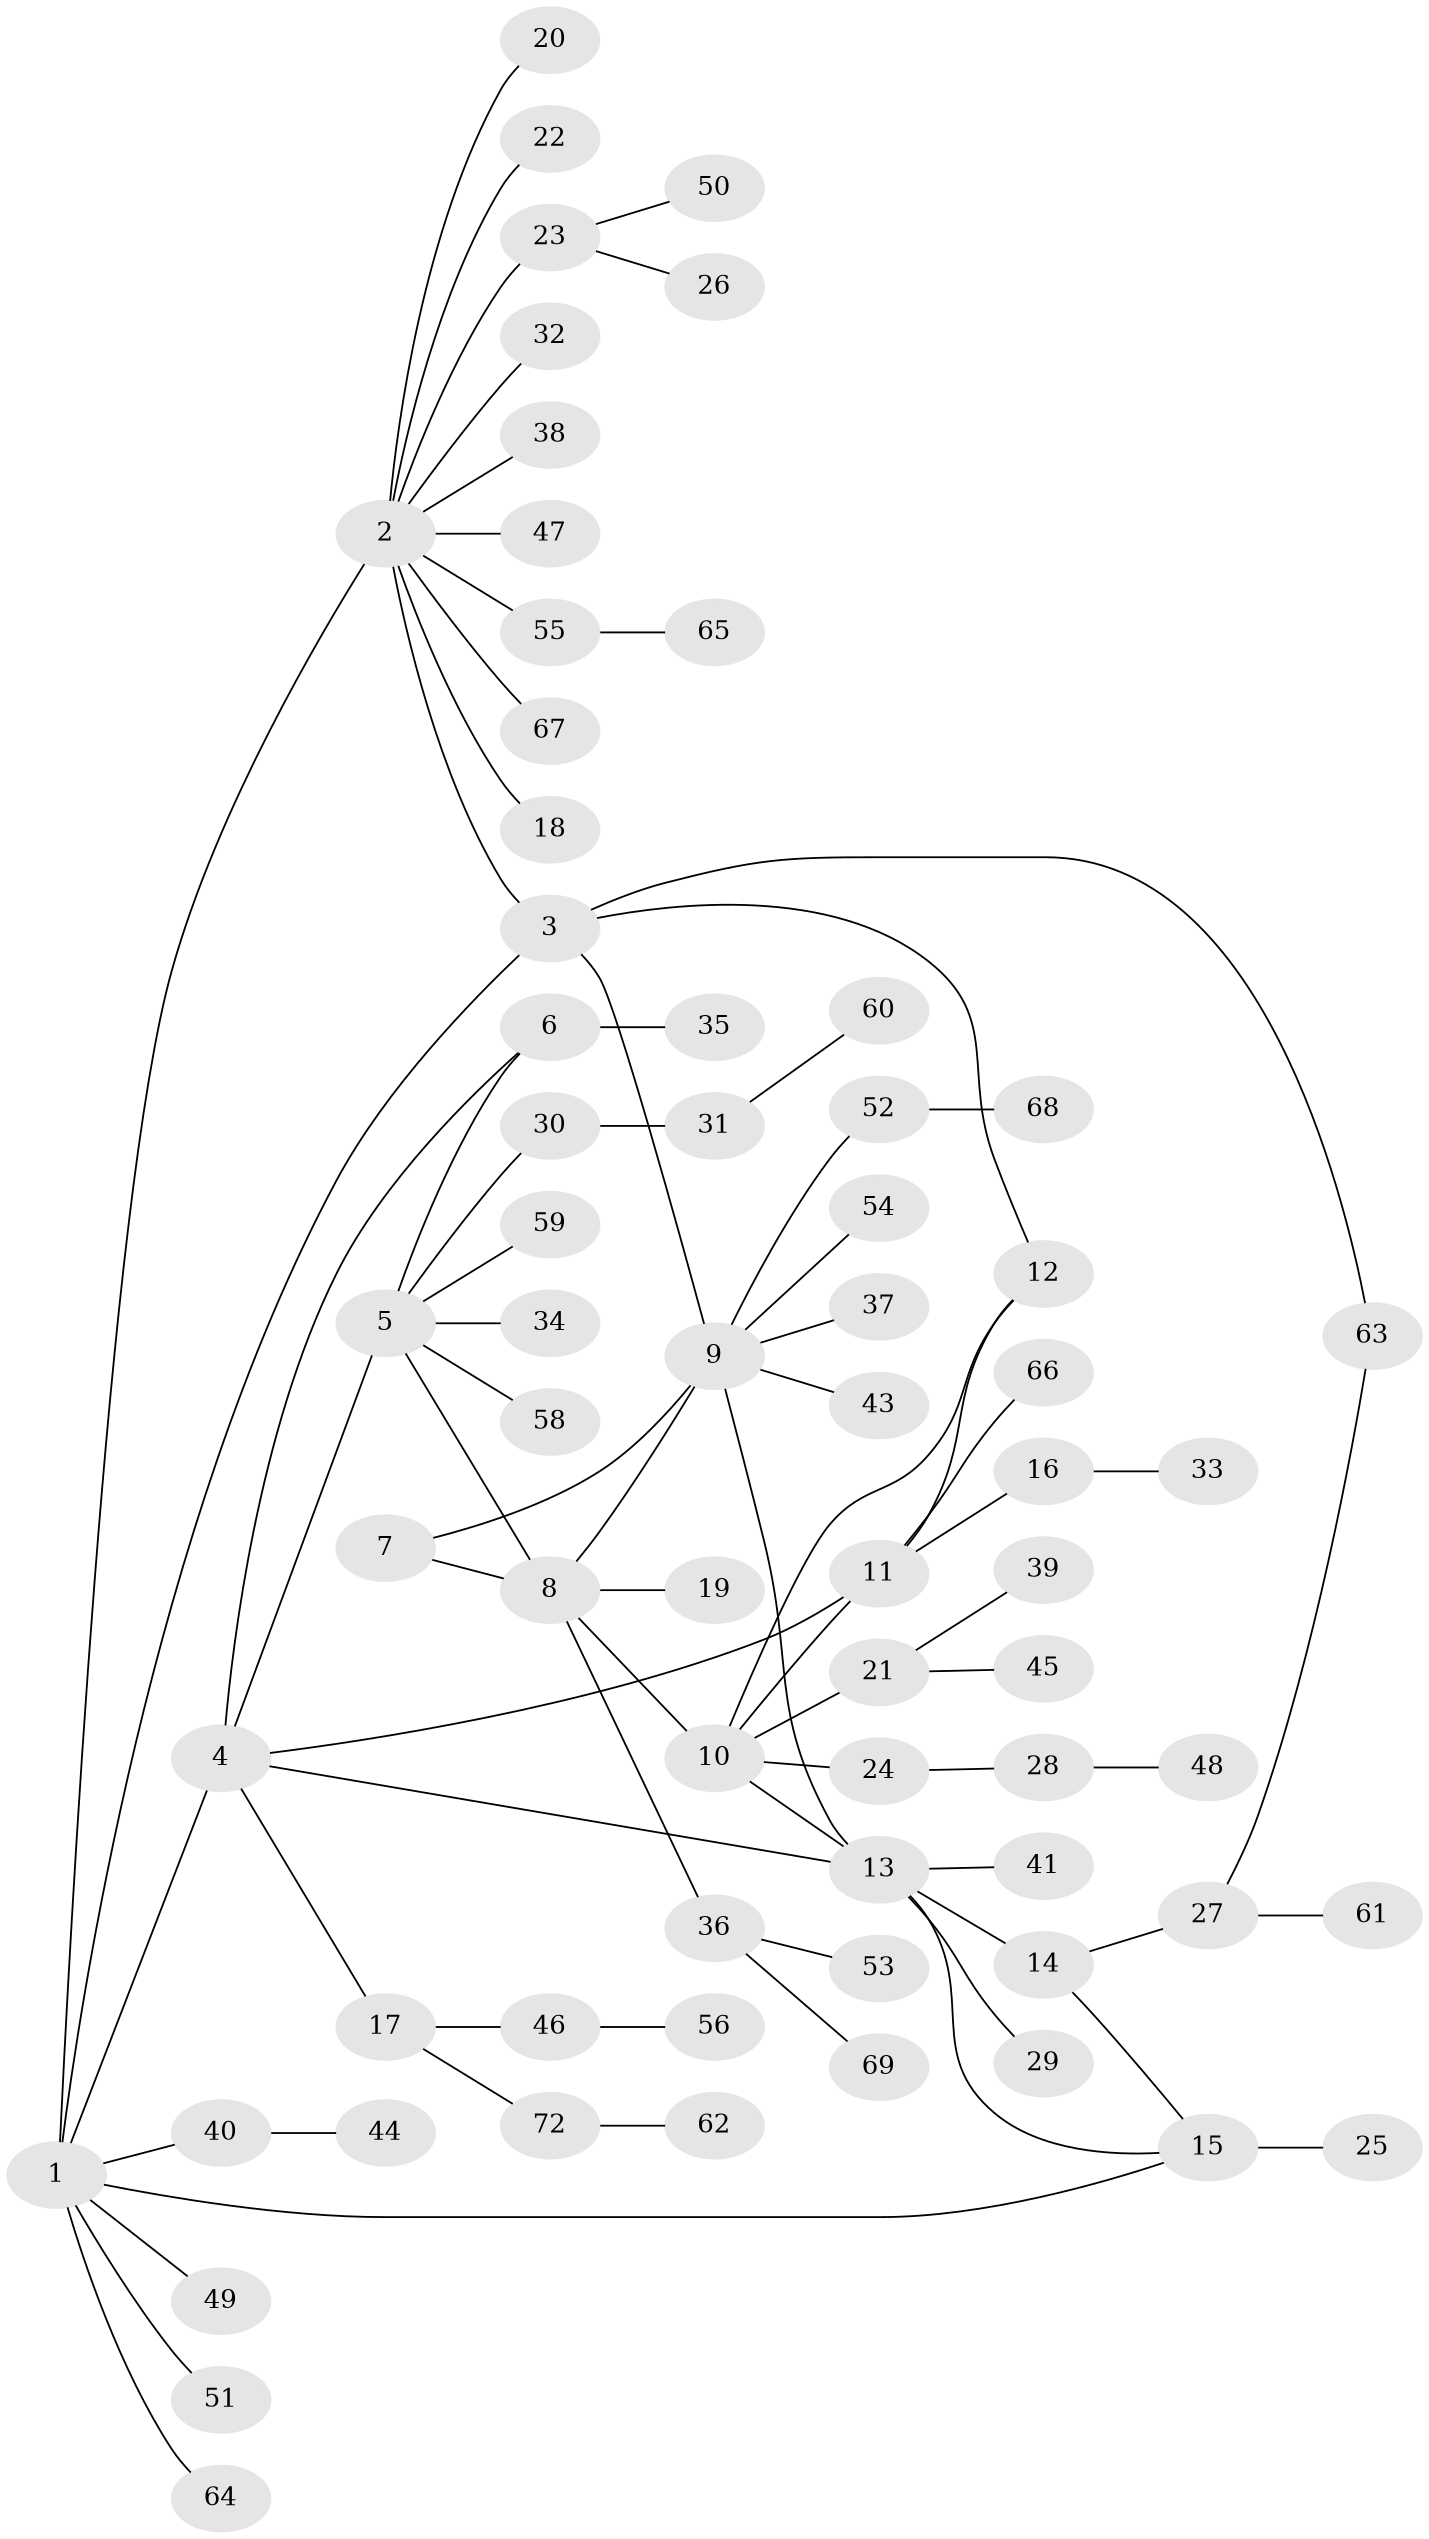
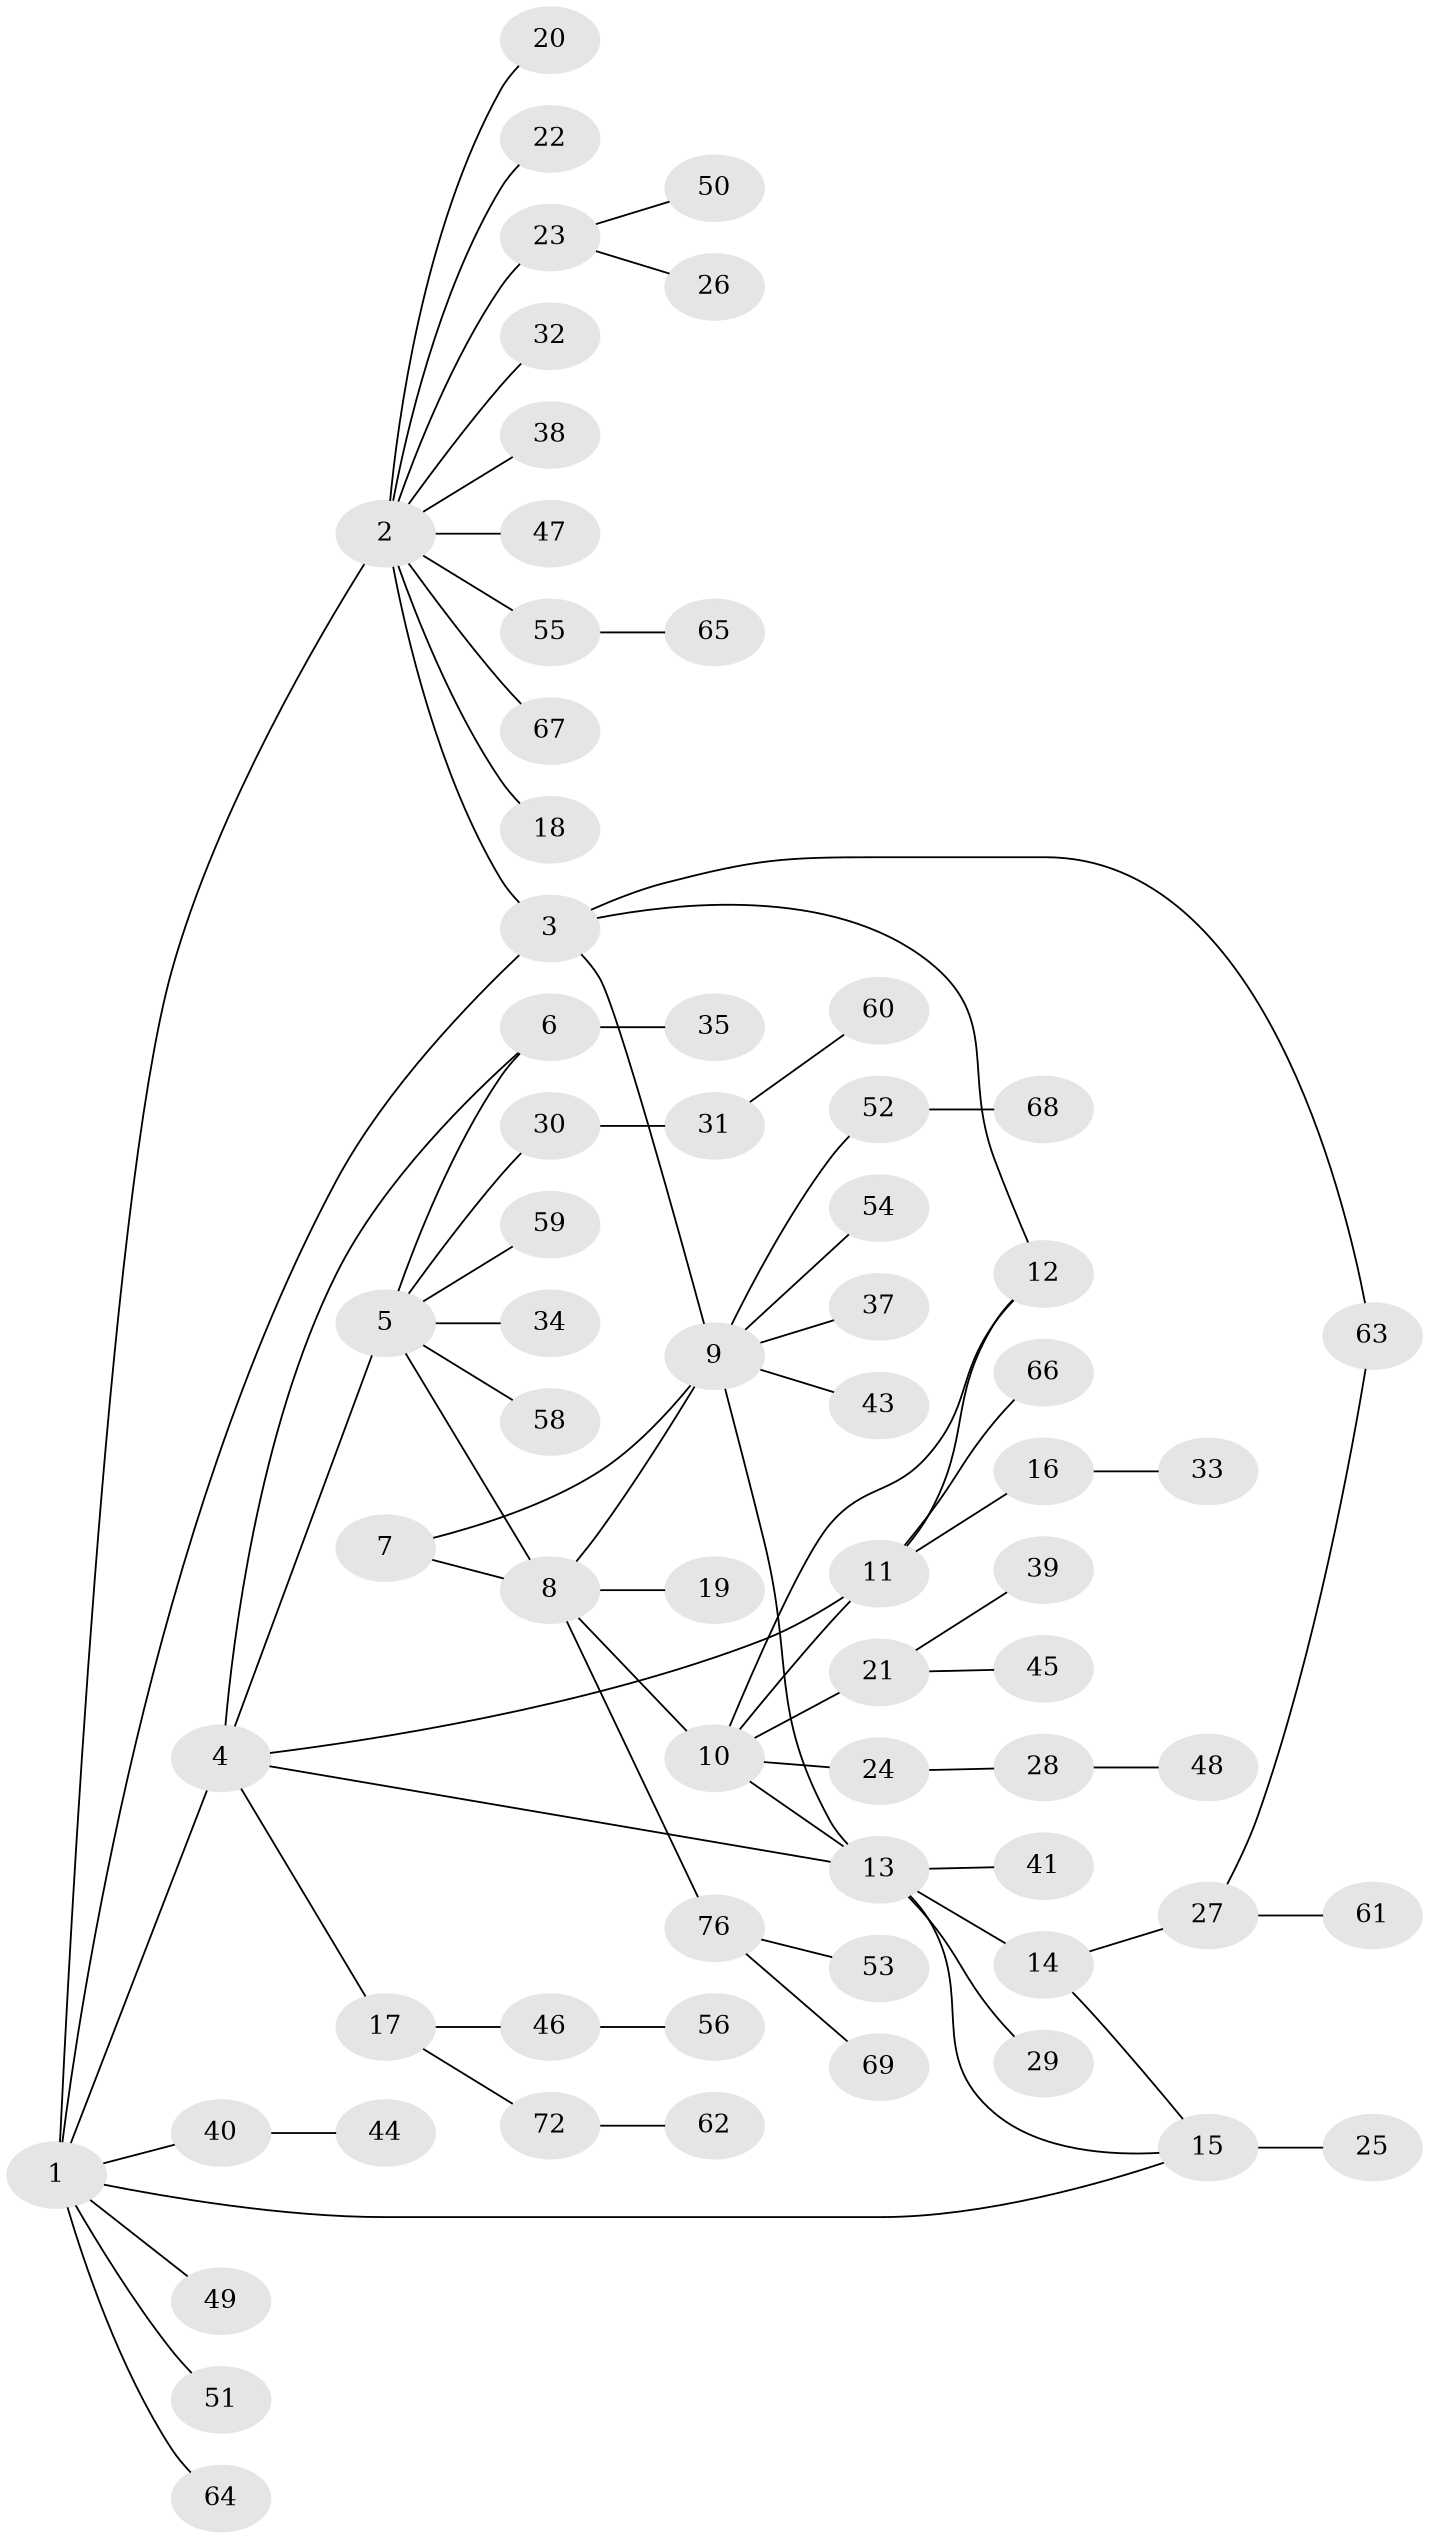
  graph {
    rankdir=LR
    node [color=gray90 style=filled]
    1
    2
    3
    4
    15
    40
    49
    51
    64
    18
    20
    22
    23
    32
    38
    47
    55
    67
    9
    12
    63
    5
    6
    11
    13
    17
    25
    44
    26
    50
    65
    37
    43
    52
    54
    8
    30
    34
    58
    59
    35
    16
    66
    14
    29
    41
    n47 [label=72]
    46
    10
    19
-   36
+   36 [label=76]
    31
    7
    21
    24
    53
    69
    68
    39
    45
    28
    33
    27
    61
    62
    56
    48
    60
    1 -- 2
    1 -- 3
    1 -- 4
    1 -- 15
    1 -- 40
    1 -- 49
    1 -- 51
    1 -- 64
    2 -- 3
    2 -- 18
    2 -- 20
    2 -- 22
    2 -- 23
    2 -- 32
    2 -- 38
    2 -- 47
    2 -- 55
    2 -- 67
    3 -- 9
    3 -- 12
    3 -- 63
    4 -- 5
    4 -- 6
    4 -- 11
    4 -- 13
    4 -- 17
    15 -- 25
    40 -- 44
    23 -- 26
    23 -- 50
    55 -- 65
    9 -- 13
    9 -- 37
    9 -- 43
    9 -- 52
    9 -- 54
    5 -- 6
    5 -- 8
    5 -- 30
    5 -- 34
    5 -- 58
    5 -- 59
    6 -- 35
    11 -- 12
    11 -- 16
    11 -- 66
    13 -- 15
    13 -- 14
    13 -- 29
    13 -- 41
    17 -- n47
    17 -- 46
    52 -- 68
    8 -- 9
    8 -- 10
    8 -- 19
    8 -- 36
    30 -- 31
    16 -- 33
    14 -- 15
    14 -- 27
    n47 -- 62
    46 -- 56
    10 -- 12
    10 -- 11
    10 -- 13
    10 -- 21
    10 -- 24
    36 -- 53
    36 -- 69
    31 -- 60
    7 -- 9
    7 -- 8
    21 -- 39
    21 -- 45
    24 -- 28
    28 -- 48
    27 -- 63
    27 -- 61
  }
